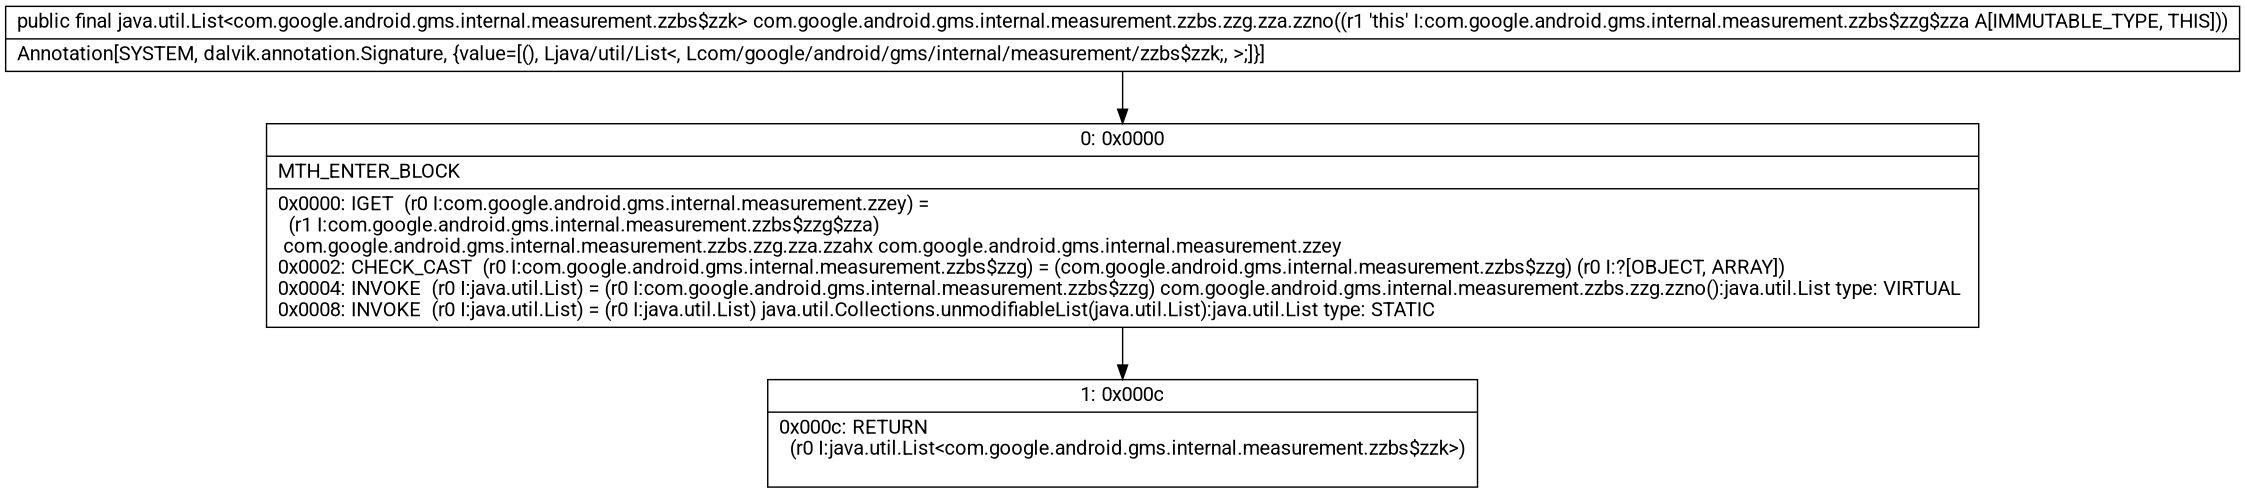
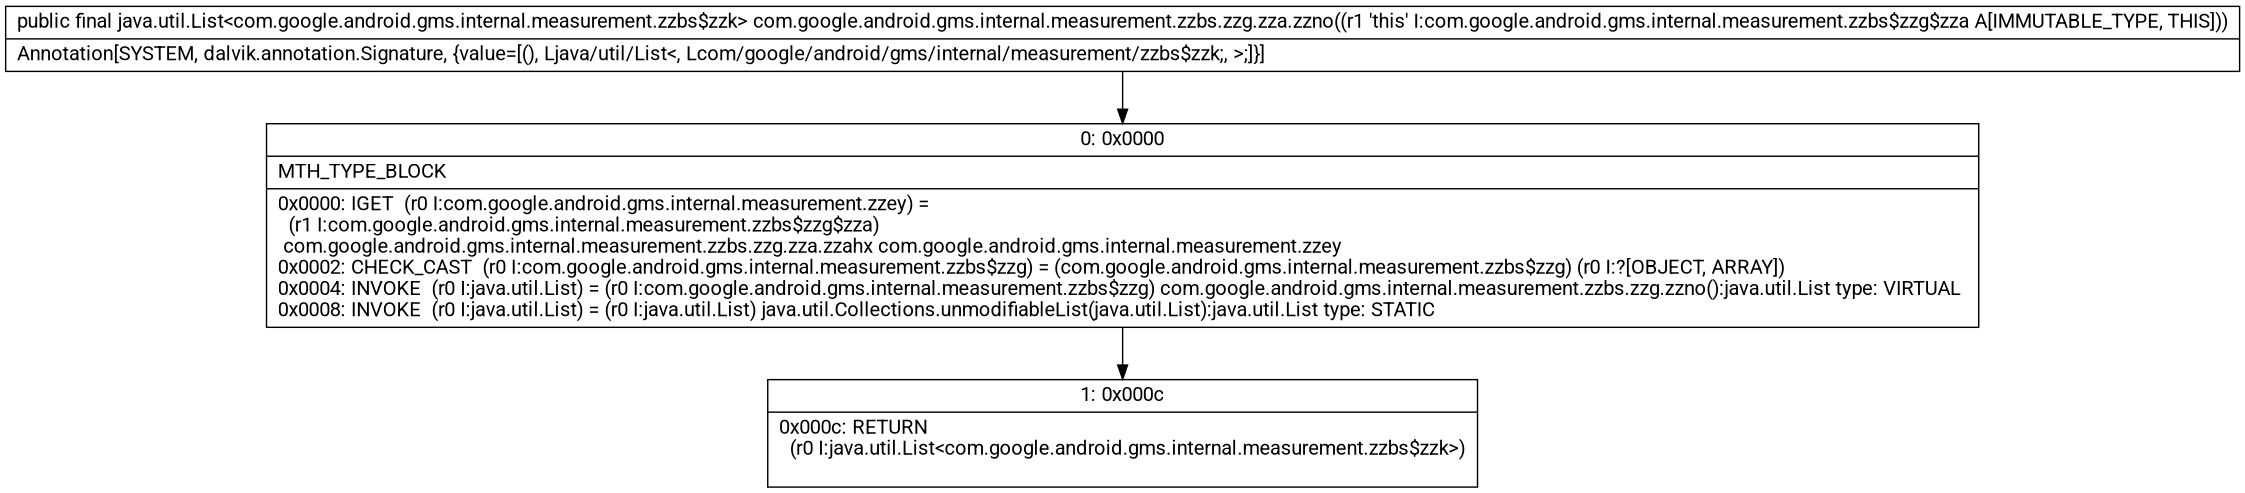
  digraph {
    fontname=Roboto
    node [shape=record fontname=Roboto]
    edge [fontname=Roboto]
-   n1 [label="{0\:\ 0x0000|MTH_ENTER_BLOCK\l|0x0000: IGET  (r0 I:com.google.android.gms.internal.measurement.zzey) = \l  (r1 I:com.google.android.gms.internal.measurement.zzbs$zzg$zza)\l com.google.android.gms.internal.measurement.zzbs.zzg.zza.zzahx com.google.android.gms.internal.measurement.zzey \l0x0002: CHECK_CAST  (r0 I:com.google.android.gms.internal.measurement.zzbs$zzg) = (com.google.android.gms.internal.measurement.zzbs$zzg) (r0 I:?[OBJECT, ARRAY]) \l0x0004: INVOKE  (r0 I:java.util.List) = (r0 I:com.google.android.gms.internal.measurement.zzbs$zzg) com.google.android.gms.internal.measurement.zzbs.zzg.zzno():java.util.List type: VIRTUAL \l0x0008: INVOKE  (r0 I:java.util.List) = (r0 I:java.util.List) java.util.Collections.unmodifiableList(java.util.List):java.util.List type: STATIC \l}"]
+   n1 [label="{0\:\ 0x0000|MTH_TYPE_BLOCK\l|0x0000: IGET  (r0 I:com.google.android.gms.internal.measurement.zzey) = \l  (r1 I:com.google.android.gms.internal.measurement.zzbs$zzg$zza)\l com.google.android.gms.internal.measurement.zzbs.zzg.zza.zzahx com.google.android.gms.internal.measurement.zzey \l0x0002: CHECK_CAST  (r0 I:com.google.android.gms.internal.measurement.zzbs$zzg) = (com.google.android.gms.internal.measurement.zzbs$zzg) (r0 I:?[OBJECT, ARRAY]) \l0x0004: INVOKE  (r0 I:java.util.List) = (r0 I:com.google.android.gms.internal.measurement.zzbs$zzg) com.google.android.gms.internal.measurement.zzbs.zzg.zzno():java.util.List type: VIRTUAL \l0x0008: INVOKE  (r0 I:java.util.List) = (r0 I:java.util.List) java.util.Collections.unmodifiableList(java.util.List):java.util.List type: STATIC \l}"]
    n2 [label="{1\:\ 0x000c|0x000c: RETURN  \l  (r0 I:java.util.List\<com.google.android.gms.internal.measurement.zzbs$zzk\>)\l \l}"]
    n3 [label="{public final java.util.List\<com.google.android.gms.internal.measurement.zzbs$zzk\> com.google.android.gms.internal.measurement.zzbs.zzg.zza.zzno((r1 'this' I:com.google.android.gms.internal.measurement.zzbs$zzg$zza A[IMMUTABLE_TYPE, THIS]))  | Annotation[SYSTEM, dalvik.annotation.Signature, \{value=[(), Ljava\/util\/List\<, Lcom\/google\/android\/gms\/internal\/measurement\/zzbs$zzk;, \>;]\}]\l}"]
    n1 -> n2
    n3 -> n1
  }
